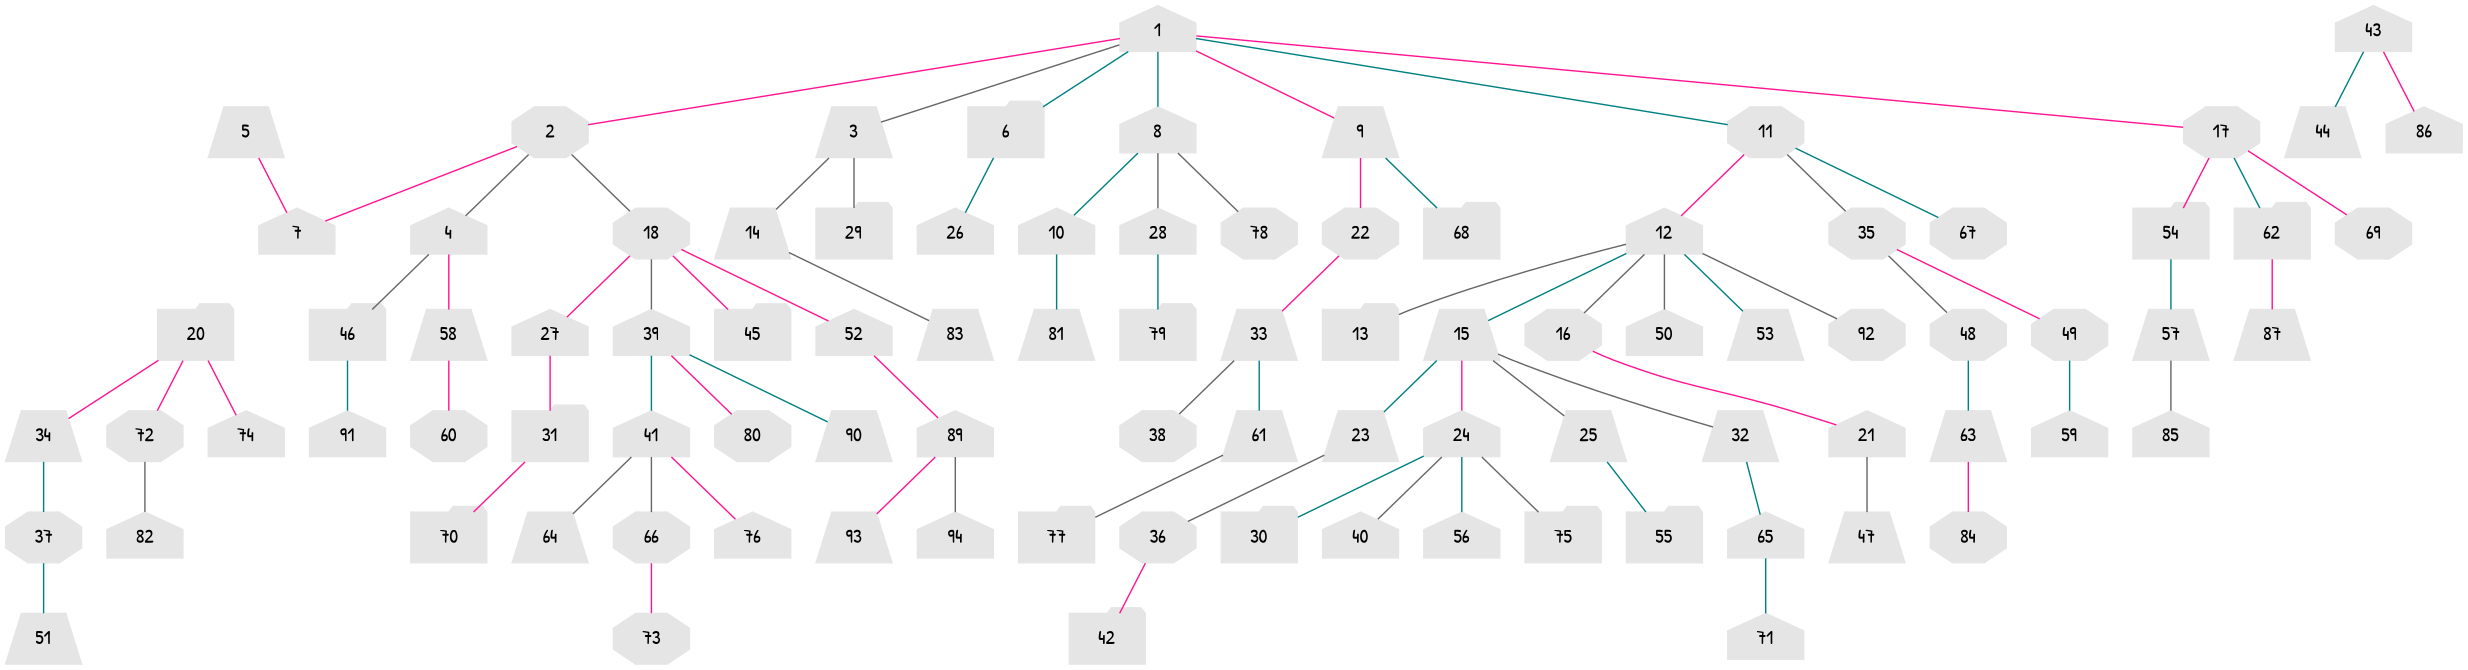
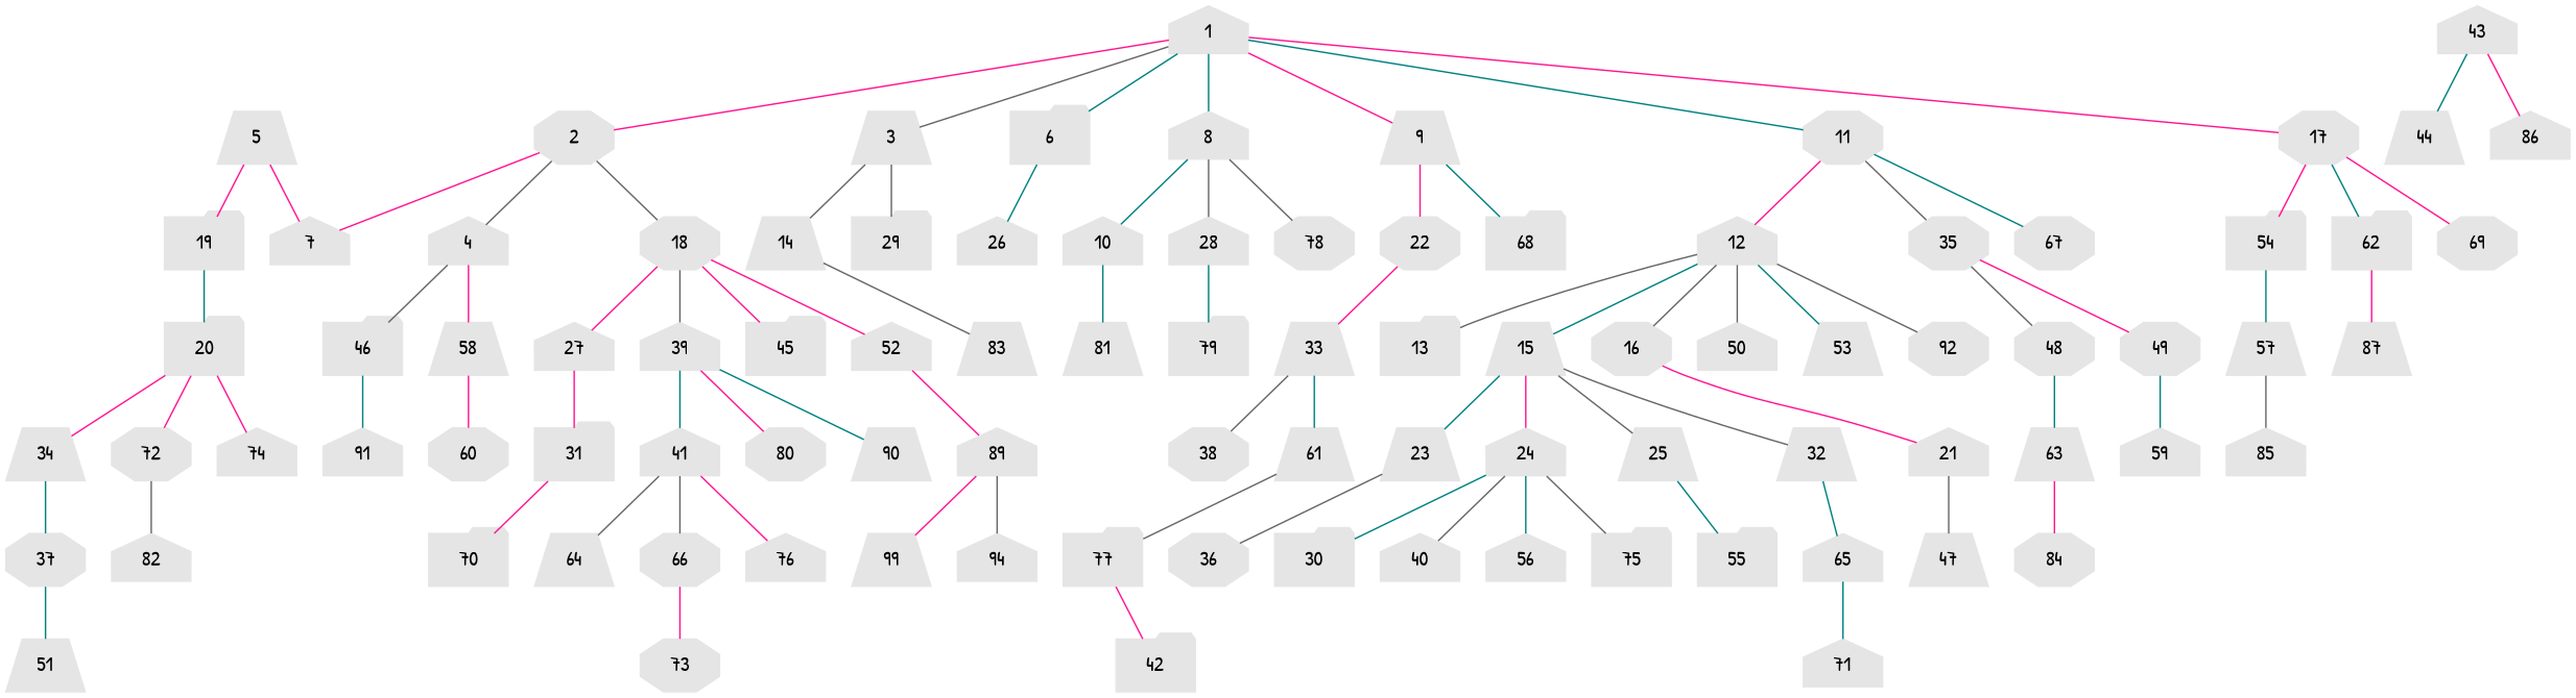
  graph {
    fontname="Patrick Hand"
    node [color=gray90 fontname="Patrick Hand" shape=house style=filled]
    edge [color=deeppink fontname="Patrick Hand"]
    2 [shape=octagon]
    1
    3 [shape=trapezium]
    6 [shape=folder]
    8
    9 [shape=trapezium]
    11 [shape=octagon]
    17 [shape=octagon]
    4
    18 [shape=octagon]
    7
    14 [shape=trapezium]
    29 [shape=folder]
    26
    10
    28
    78 [shape=octagon]
    22 [shape=octagon]
    68 [shape=folder]
    12
    35 [shape=octagon]
    67 [shape=octagon]
    54 [shape=folder]
    62 [shape=folder]
    69 [shape=octagon]
    46 [shape=folder]
    58 [shape=trapezium]
    5 [shape=trapezium]
+   19 [shape=folder]
    27
    39
    45 [shape=folder]
    52
    83 [shape=trapezium]
    91
    60 [shape=octagon]
    20 [shape=folder]
    81 [shape=trapezium]
    79 [shape=folder]
    33 [shape=trapezium]
    13 [shape=folder]
    15 [shape=trapezium]
    16 [shape=octagon]
    50
    53 [shape=trapezium]
    92 [shape=octagon]
    48 [shape=octagon]
    49 [shape=octagon]
    23 [shape=trapezium]
    24
    25 [shape=trapezium]
    32 [shape=trapezium]
    21
    36 [shape=octagon]
    30 [shape=folder]
    40
    56
    75 [shape=folder]
    55 [shape=folder]
    65
    47 [shape=trapezium]
    57 [shape=trapezium]
    87 [shape=trapezium]
    31 [shape=folder]
    41
    80 [shape=octagon]
    90 [shape=trapezium]
    89
    34 [shape=trapezium]
    72 [shape=octagon]
    74
    37 [shape=octagon]
    82
    38 [shape=octagon]
    61 [shape=trapezium]
    42 [shape=folder]
    70 [shape=folder]
    71
    77 [shape=folder]
    51 [shape=trapezium]
    63 [shape=trapezium]
    59
    44 [shape=trapezium]
    43
    86
    64 [shape=trapezium]
    66 [shape=octagon]
    76
    73 [shape=octagon]
    84 [shape=octagon]
-   93 [shape=trapezium]
+   93 [shape=trapezium label=99]
    94
    85
    2 -- 4 [color=gray40]
    2 -- 18 [color=gray40]
    2 -- 7
    1 -- 2
    1 -- 3 [color=gray40]
    1 -- 6 [color=teal]
    1 -- 8 [color=teal]
    1 -- 9
    1 -- 11 [color=teal]
    1 -- 17
    3 -- 14 [color=gray40]
    3 -- 29 [color=gray40]
    6 -- 26 [color=teal]
    8 -- 10 [color=teal]
    8 -- 28 [color=gray40]
    8 -- 78 [color=gray40]
    9 -- 22
    9 -- 68 [color=teal]
    11 -- 12
    11 -- 35 [color=gray40]
    11 -- 67 [color=teal]
    17 -- 54
    17 -- 62 [color=teal]
    17 -- 69
    4 -- 46 [color=gray40]
    4 -- 58
    18 -- 27
    18 -- 39 [color=gray40]
    18 -- 45
    18 -- 52
    14 -- 83 [color=gray40]
    10 -- 81 [color=teal]
    28 -- 79 [color=teal]
    22 -- 33
    12 -- 13 [color=gray40]
    12 -- 15 [color=teal]
    12 -- 16 [color=gray40]
    12 -- 50 [color=gray40]
    12 -- 53 [color=teal]
    12 -- 92 [color=gray40]
    35 -- 48 [color=gray40]
    35 -- 49
    54 -- 57 [color=teal]
    62 -- 87
    46 -- 91 [color=teal]
    58 -- 60
    5 -- 7
+   5 -- 19
+   19 -- 20 [color=teal]
    27 -- 31
    39 -- 41 [color=teal]
    39 -- 80
    39 -- 90 [color=teal]
    52 -- 89
    20 -- 34
    20 -- 72
    20 -- 74
    33 -- 38 [color=gray40]
    33 -- 61 [color=teal]
    15 -- 23 [color=teal]
    15 -- 24
    15 -- 25 [color=gray40]
    15 -- 32 [color=gray40]
    16 -- 21
    48 -- 63 [color=teal]
    49 -- 59 [color=teal]
    23 -- 36 [color=gray40]
    24 -- 30 [color=teal]
    24 -- 40 [color=gray40]
    24 -- 56 [color=teal]
    24 -- 75 [color=gray40]
    25 -- 55 [color=teal]
    32 -- 65 [color=teal]
    21 -- 47 [color=gray40]
-   36 -- 42
+   77 -- 42
    65 -- 71 [color=teal]
    57 -- 85 [color=gray40]
    31 -- 70
    41 -- 64 [color=gray40]
    41 -- 66 [color=gray40]
    41 -- 76
    89 -- 93
    89 -- 94 [color=gray40]
    34 -- 37 [color=teal]
    72 -- 82 [color=gray40]
    37 -- 51 [color=teal]
    61 -- 77 [color=gray40]
    63 -- 84
    43 -- 44 [color=teal]
    43 -- 86
    66 -- 73
  }
